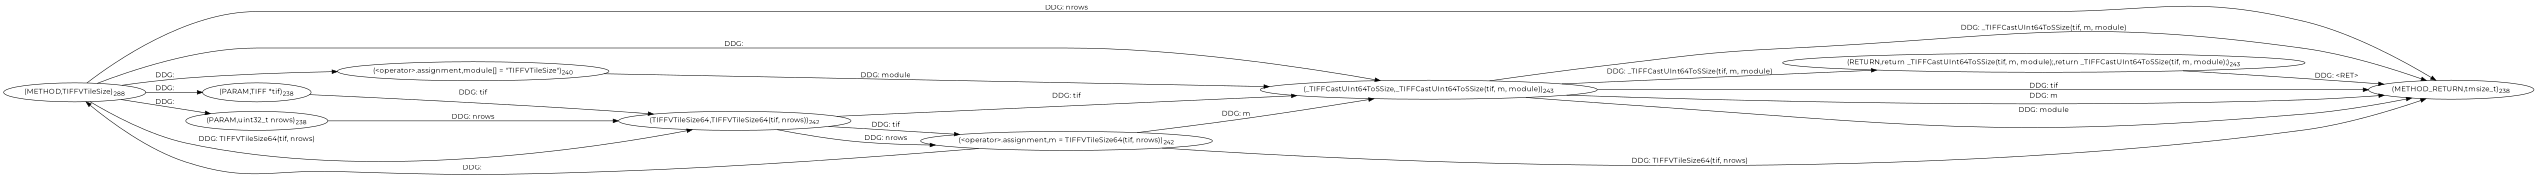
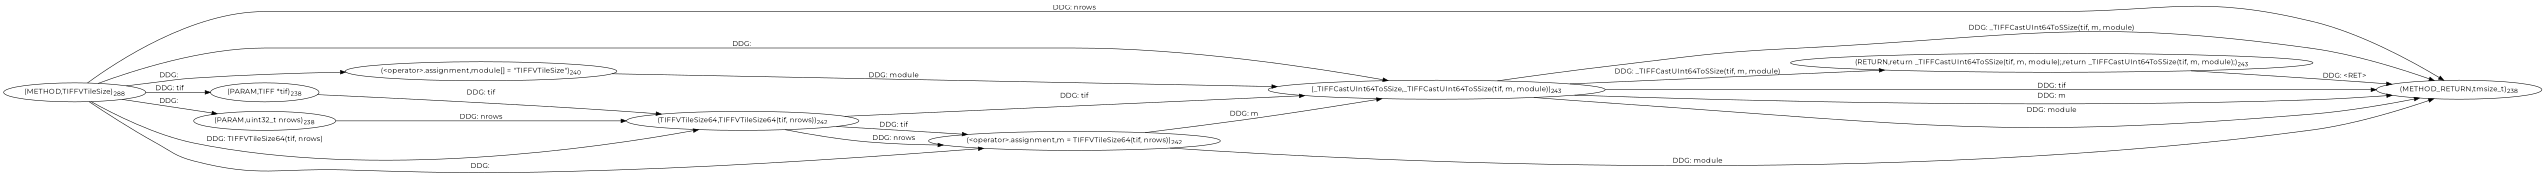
  digraph {
    fontname=Montserrat
    rankdir=LR
    node [fontname=Montserrat]
    edge [fontname=Montserrat]
    n1 [label=<(METHOD,TIFFVTileSize)<SUB>288</SUB>>]
    n2 [label=<(PARAM,TIFF *tif)<SUB>238</SUB>>]
    n3 [label=<(PARAM,uint32_t nrows)<SUB>238</SUB>>]
    n4 [label=<(&lt;operator&gt;.assignment,module[] = &quot;TIFFVTileSize&quot;)<SUB>240</SUB>>]
    n5 [label=<(&lt;operator&gt;.assignment,m = TIFFVTileSize64(tif, nrows))<SUB>242</SUB>>]
    n6 [label=<(_TIFFCastUInt64ToSSize,_TIFFCastUInt64ToSSize(tif, m, module))<SUB>243</SUB>>]
    n7 [label=<(TIFFVTileSize64,TIFFVTileSize64(tif, nrows))<SUB>242</SUB>>]
    n8 [label=<(METHOD_RETURN,tmsize_t)<SUB>238</SUB>>]
    n9 [label=<(RETURN,return _TIFFCastUInt64ToSSize(tif, m, module);,return _TIFFCastUInt64ToSSize(tif, m, module);)<SUB>243</SUB>>]
-   n1 -> n2 [label="DDG: "]
+   n1 -> n2 [label="DDG: tif"]
    n1 -> n3 [label="DDG: "]
    n1 -> n4 [label="DDG: "]
-   n5 -> n1 [label="DDG: "]
+   n1 -> n5 [label="DDG: "]
    n1 -> n6 [label="DDG: "]
    n1 -> n7 [label="DDG: TIFFVTileSize64(tif, nrows)"]
    n1 -> n8 [label="DDG: nrows"]
    n2 -> n7 [label="DDG: tif"]
    n3 -> n7 [label="DDG: nrows"]
    n4 -> n6 [label="DDG: module"]
    n5 -> n6 [label="DDG: m"]
-   n5 -> n8 [label="DDG: TIFFVTileSize64(tif, nrows)"]
+   n5 -> n8 [label="DDG: module"]
    n6 -> n8 [label="DDG: tif"]
    n6 -> n8 [label="DDG: m"]
    n6 -> n8 [label="DDG: module"]
    n6 -> n8 [label="DDG: _TIFFCastUInt64ToSSize(tif, m, module)"]
    n6 -> n9 [label="DDG: _TIFFCastUInt64ToSSize(tif, m, module)"]
    n7 -> n5 [label="DDG: tif"]
    n7 -> n5 [label="DDG: nrows"]
    n7 -> n6 [label="DDG: tif"]
    n9 -> n8 [label="DDG: &lt;RET&gt;"]
  }
